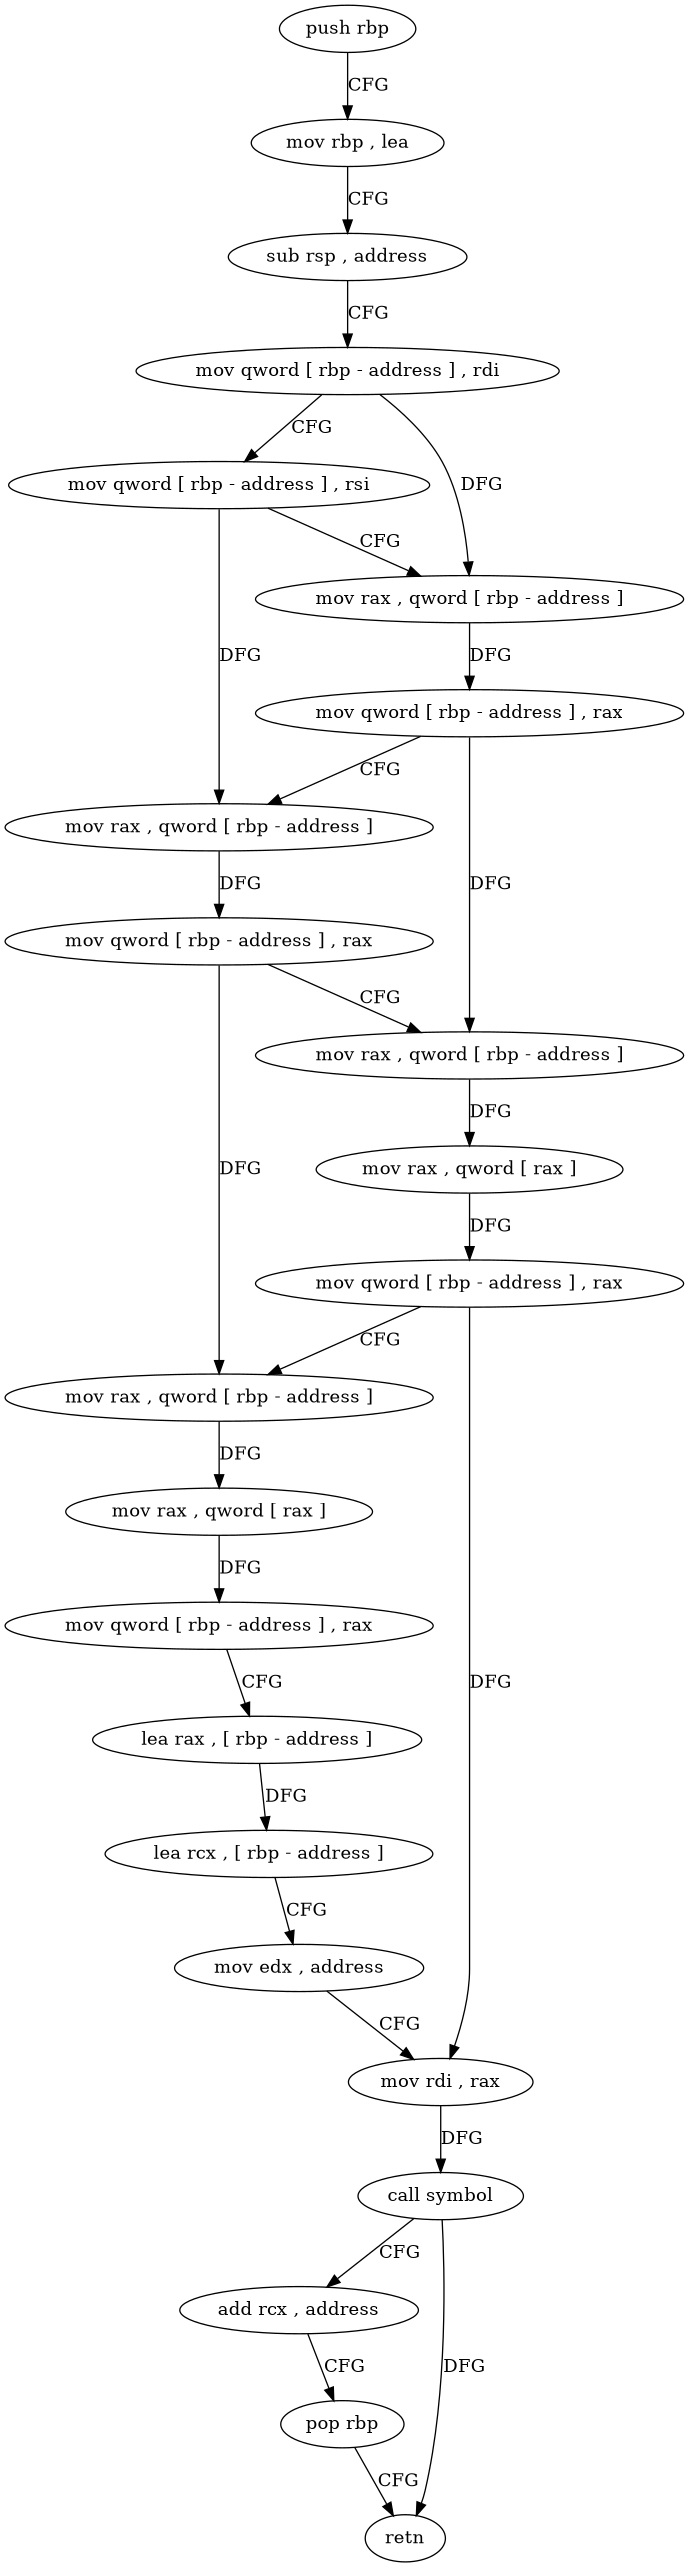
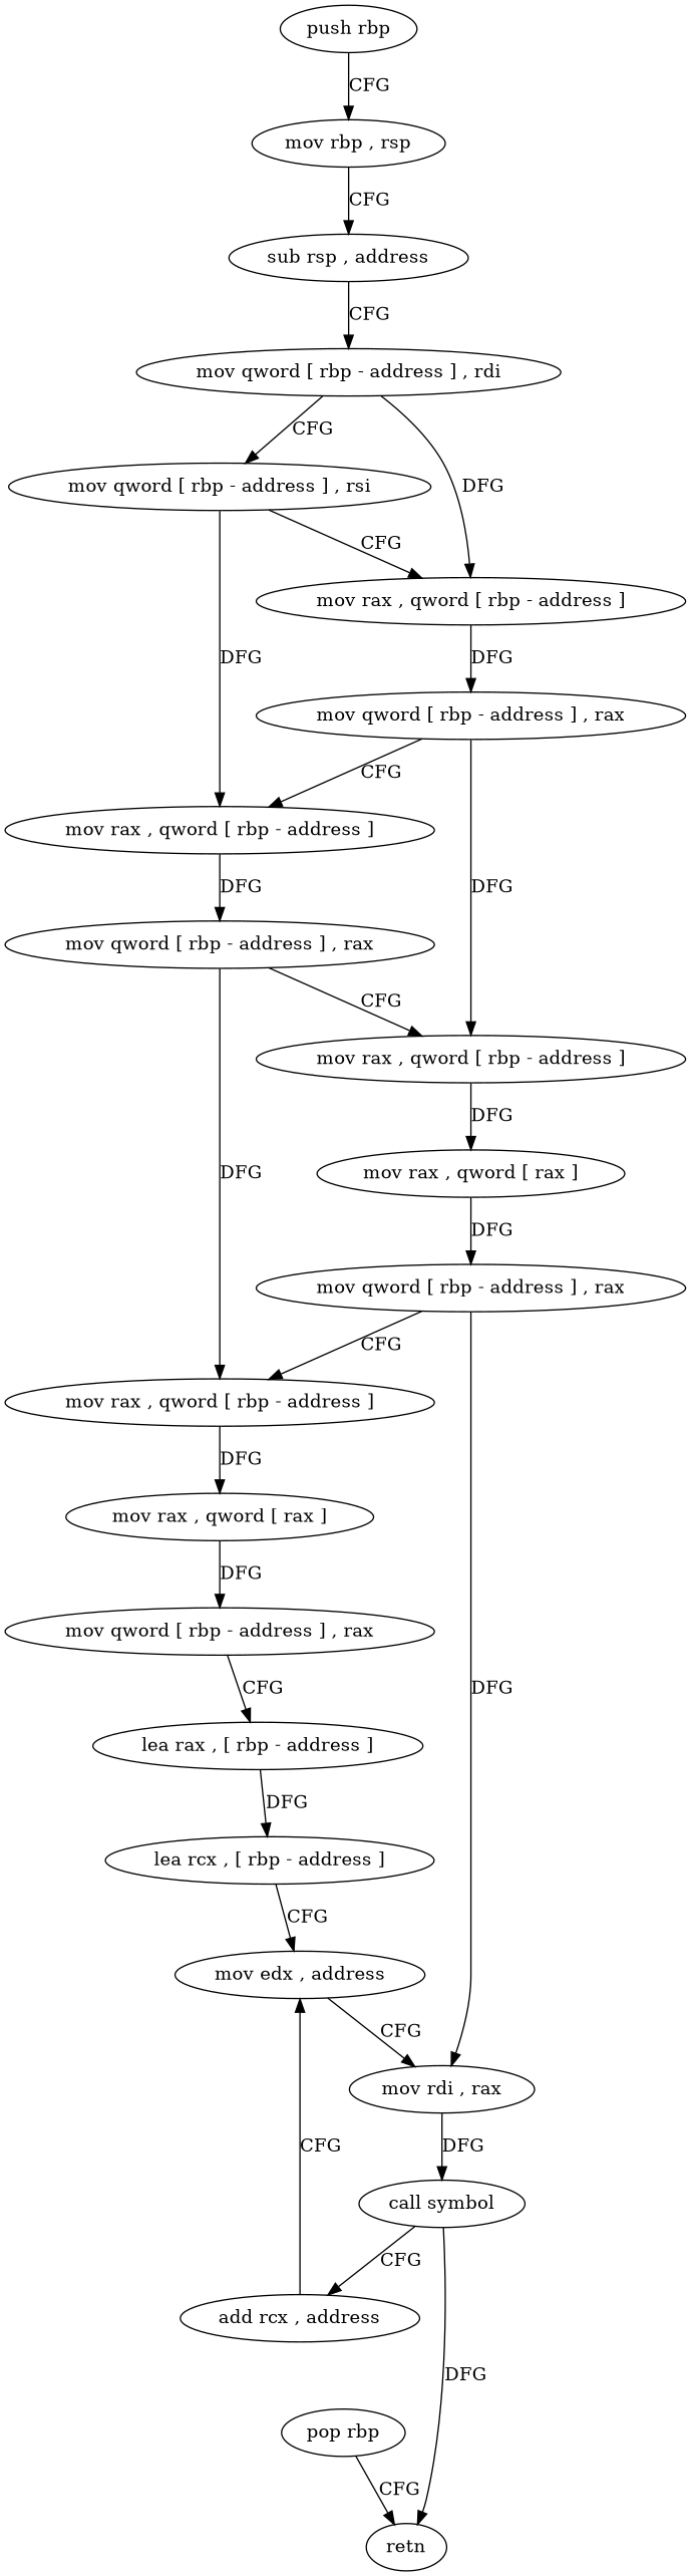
  digraph {
    n1 [label="push rbp"]
-   n2 [label="mov rbp , lea"]
+   n2 [label="mov rbp , rsp"]
    n3 [label="sub rsp , address"]
    n4 [label="mov qword [ rbp - address ] , rdi"]
    n5 [label="mov qword [ rbp - address ] , rsi"]
    n6 [label="mov rax , qword [ rbp - address ]"]
    n7 [label="mov rax , qword [ rbp - address ]"]
    n8 [label="mov qword [ rbp - address ] , rax"]
    n9 [label="mov qword [ rbp - address ] , rax"]
    n10 [label="mov rax , qword [ rbp - address ]"]
    n11 [label="mov rax , qword [ rax ]"]
    n12 [label="mov rax , qword [ rbp - address ]"]
    n13 [label="mov rax , qword [ rax ]"]
    n14 [label="mov qword [ rbp - address ] , rax"]
    n15 [label="mov rdi , rax"]
    n16 [label="call symbol"]
    n17 [label="mov qword [ rbp - address ] , rax"]
    n18 [label="lea rax , [ rbp - address ]"]
    n19 [label="lea rcx , [ rbp - address ]"]
    n20 [label="mov edx , address"]
    n21 [label="add rcx , address"]
    n22 [label=retn]
    n23 [label="pop rbp"]
    n1 -> n2 [label=CFG]
    n2 -> n3 [label=CFG]
    n3 -> n4 [label=CFG]
    n4 -> n5 [label=CFG]
    n4 -> n6 [label=DFG]
    n5 -> n6 [label=CFG]
    n5 -> n7 [label=DFG]
    n6 -> n8 [label=DFG]
    n7 -> n9 [label=DFG]
    n8 -> n7 [label=CFG]
    n8 -> n10 [label=DFG]
    n9 -> n10 [label=CFG]
    n9 -> n12 [label=DFG]
    n10 -> n11 [label=DFG]
    n11 -> n14 [label=DFG]
    n12 -> n13 [label=DFG]
    n13 -> n17 [label=DFG]
    n14 -> n12 [label=CFG]
    n14 -> n15 [label=DFG]
    n15 -> n16 [label=DFG]
    n16 -> n21 [label=CFG]
    n16 -> n22 [label=DFG]
    n17 -> n18 [label=CFG]
    n18 -> n19 [label=DFG]
    n19 -> n20 [label=CFG]
    n20 -> n15 [label=CFG]
-   n21 -> n23 [label=CFG]
+   n21 -> n20 [label=CFG]
    n23 -> n22 [label=CFG]
  }
